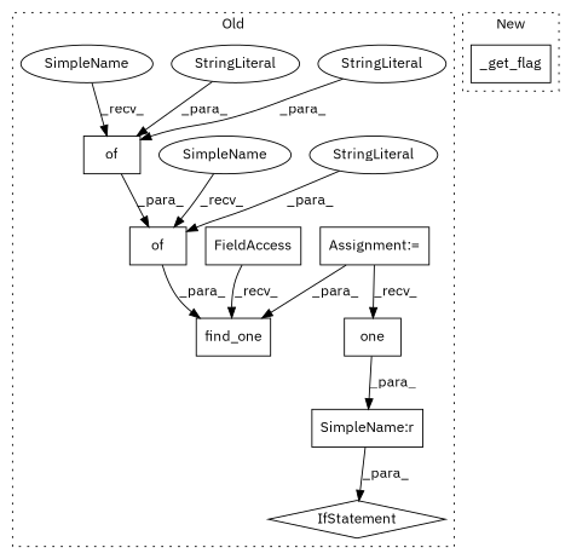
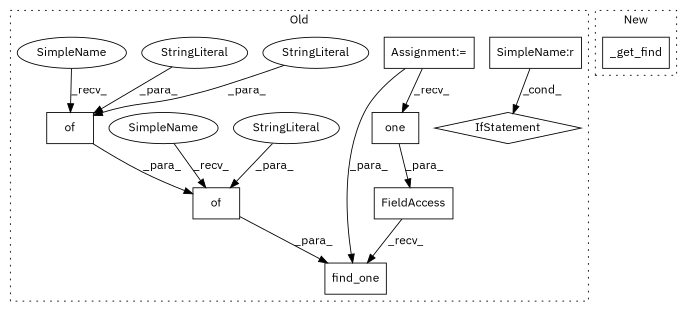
  digraph {
    fontname="IBM Plex Sans"
    node [a=32 fontname="IBM Plex Sans" l=3 shape=box]
    edge [fontname="IBM Plex Sans"]
    n1 [l="9,1" label=find_one s="921,976"]
    n2 [a=27 l=4 label="SimpleName:r" s=1034]
    n3 [a=22 l=21 label=FieldAccess s=899]
    n4 [l="3,1" label=of s="950,974"]
    n5 [l="4,1" label=one s="997,1016"]
    n6 [l="3,1" label=of s="934,975"]
    n7 [a=25 label=IfStatement s=1043 shape=diamond]
    n8 [a=7 l=1 label="Assignment:=" s=898]
    n9 [a=45 l=15 label=StringLiteral s=959 shape=ellipse]
    n10 [a=45 l=5 label=StringLiteral s=953 shape=ellipse]
    n11 [a=45 l=8 label=StringLiteral s=937 shape=ellipse]
    n12 [a=42 label=SimpleName s=930 shape=ellipse]
    n13 [a=42 label=SimpleName s=946 shape=ellipse]
-   n14 [l="10,1" label=_get_flag s="1284,1311"]
+   n14 [l="10,1" label=_get_find s="1284,1311"]
    subgraph cluster_1 {
      label=Old
      style=dotted
      n1
      n2
      n3
      n4
      n5
      n6
      n7
      n8
      n9
      n10
      n11
      n12
      n13
    }
    subgraph cluster_2 {
      label=New
      style=dotted
      n14
    }
-   n2 -> n7 [label=_para_]
+   n2 -> n7 [label=_cond_]
    n3 -> n1 [label=_recv_]
    n4 -> n6 [label=_para_]
-   n5 -> n2 [label=_para_]
+   n5 -> n3 [label=_para_]
    n6 -> n1 [label=_para_]
    n8 -> n1 [label=_para_]
    n8 -> n5 [label=_recv_]
    n9 -> n4 [label=_para_]
    n10 -> n4 [label=_para_]
    n11 -> n6 [label=_para_]
    n12 -> n6 [label=_recv_]
    n13 -> n4 [label=_recv_]
  }
